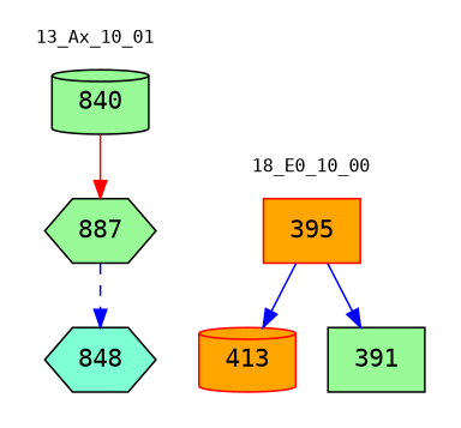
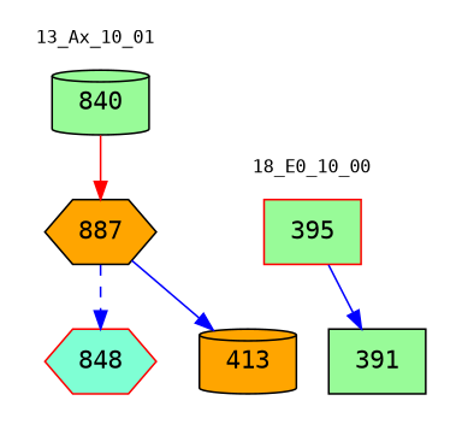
  digraph {
    fontname="DejaVu Sans Mono"
    node [color=black fillcolor=palegreen fontname="DejaVu Sans Mono" shape=cylinder style=filled]
    edge [color=blue fontname="DejaVu Sans Mono" style=solid]
    n1 [label=840]
-   n2 [fillcolor=aquamarine label=848 shape=hexagon]
-   n3 [label=887 shape=hexagon]
-   n4 [color=red fillcolor=orange label=395 shape=box]
+   n2 [color=red fillcolor=aquamarine label=848 shape=hexagon]
+   n3 [fillcolor=orange label=887 shape=hexagon]
+   n4 [color=red label=395 shape=box]
    n5 [label=391 shape=box]
-   n6 [color=red fillcolor=orange label=413]
+   n6 [fillcolor=orange label=413]
    subgraph cluster_1 {
      color=white
      fontsize=10
      label="13_Ax_10_01"
      n1
      n2
      n3
    }
    subgraph cluster_2 {
      color=white
      fontsize=10
      label="18_E0_10_00"
      n4
      n5
      n6
    }
    n1 -> n3 [color=red]
    n3 -> n2 [style=dashed]
    n4 -> n5
-   n4 -> n6
+   n3 -> n6
  }
